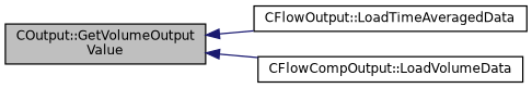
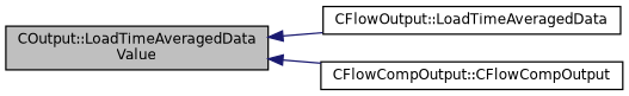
  digraph {
    rankdir=LR
    node [color=black fillcolor=white fontname=Helvetica fontsize=10 shape=record style=filled]
    edge [color=midnightblue dir=back fontname=Helvetica fontsize=10 labelfontname=Helvetica labelfontsize=10 style=solid]
-   n1 [fillcolor=grey75 fontcolor=black height=0.2 label="COutput::GetVolumeOutput\lValue" width=0.4]
+   n1 [fillcolor=grey75 fontcolor=black height=0.2 label="COutput::LoadTimeAveragedData\lValue" width=0.4]
    n2 [height=0.2 label="CFlowOutput::LoadTimeAveragedData" width=0.4]
-   n3 [height=0.2 label="CFlowCompOutput::LoadVolumeData" width=0.4]
+   n3 [height=0.2 label="CFlowCompOutput::CFlowCompOutput" width=0.4]
    n1 -> n2
    n1 -> n3
  }
